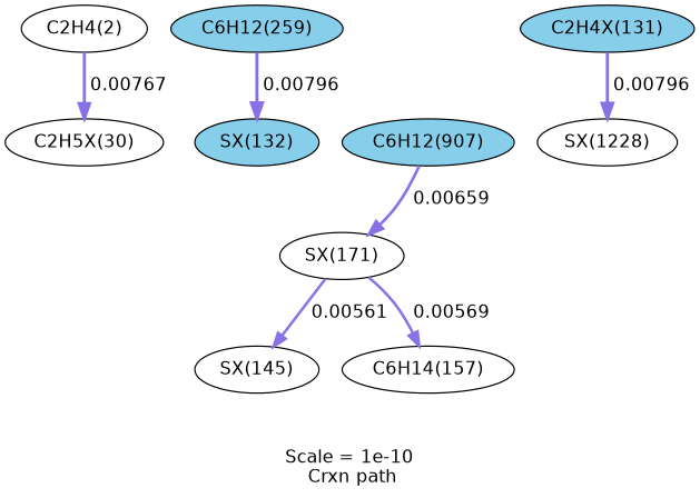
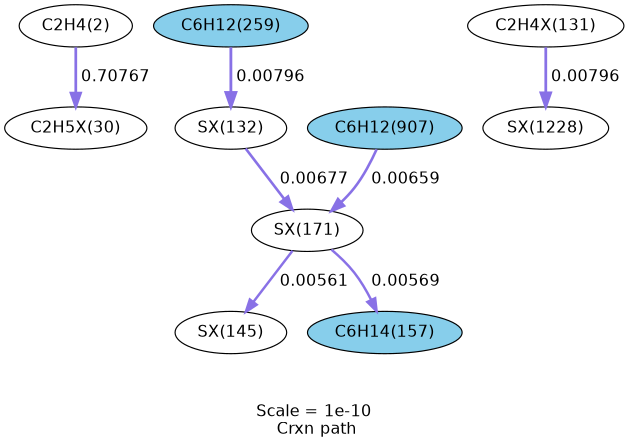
  digraph {
    fontname=Helvetica
    label="Scale = 1e-10\l Crxn path"
    node [fillcolor=white fontname=Helvetica style=filled]
    edge [color="0.7, 0.508, 0.9" fontname=Helvetica]
    n1 [label="C2H4(2)"]
    n2 [label="C2H5X(30)"]
    n3 [label="SX(145)"]
-   n4 [label="C6H14(157)"]
+   n4 [fillcolor=skyblue label="C6H14(157)"]
    n5 [label="SX(171)"]
    n6 [fillcolor=skyblue label="C6H12(259)"]
-   n7 [fillcolor=skyblue label="SX(132)"]
+   n7 [label="SX(132)"]
    n8 [fillcolor=skyblue label="C6H12(907)"]
-   n9 [fillcolor=skyblue label="C2H4X(131)"]
+   n9 [label="C2H4X(131)"]
    n10 [label="SX(1228)"]
-   n1 -> n2 [arrowsize=1.16 label=" 0.00767" style="setlinewidth(2.32)"]
+   n1 -> n2 [arrowsize=1.16 label=" 0.70767" style="setlinewidth(2.32)"]
    n5 -> n3 [arrowsize=1.04 color="0.7, 0.506, 0.9" label=" 0.00561" style="setlinewidth(2.09)"]
    n5 -> n4 [arrowsize=1.05 color="0.7, 0.506, 0.9" label=" 0.00569" style="setlinewidth(2.1)"]
    n6 -> n7 [arrowsize=1.21 color="0.7, 0.509, 0.9" label=" 0.00796" style="setlinewidth(2.42)"]
+   n7 -> n5 [arrowsize=1.11 color="0.7, 0.507, 0.9" label=" 0.00677" style="setlinewidth(2.23)"]
    n8 -> n5 [arrowsize=1.1 color="0.7, 0.507, 0.9" label=" 0.00659" style="setlinewidth(2.21)"]
    n9 -> n10 [arrowsize=1.18 label=" 0.00796" style="setlinewidth(2.35)"]
  }
